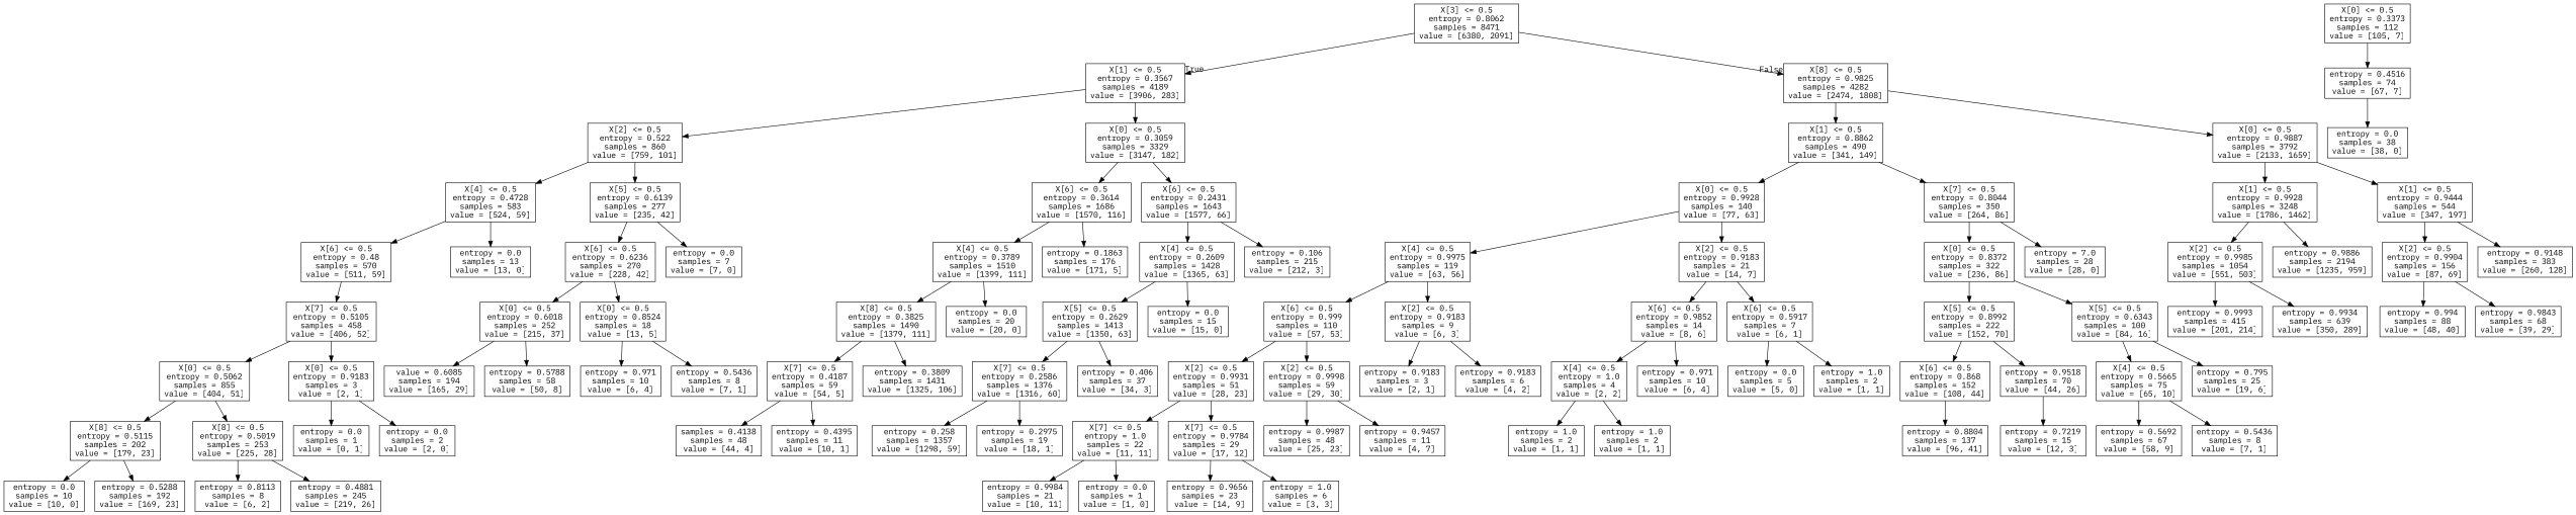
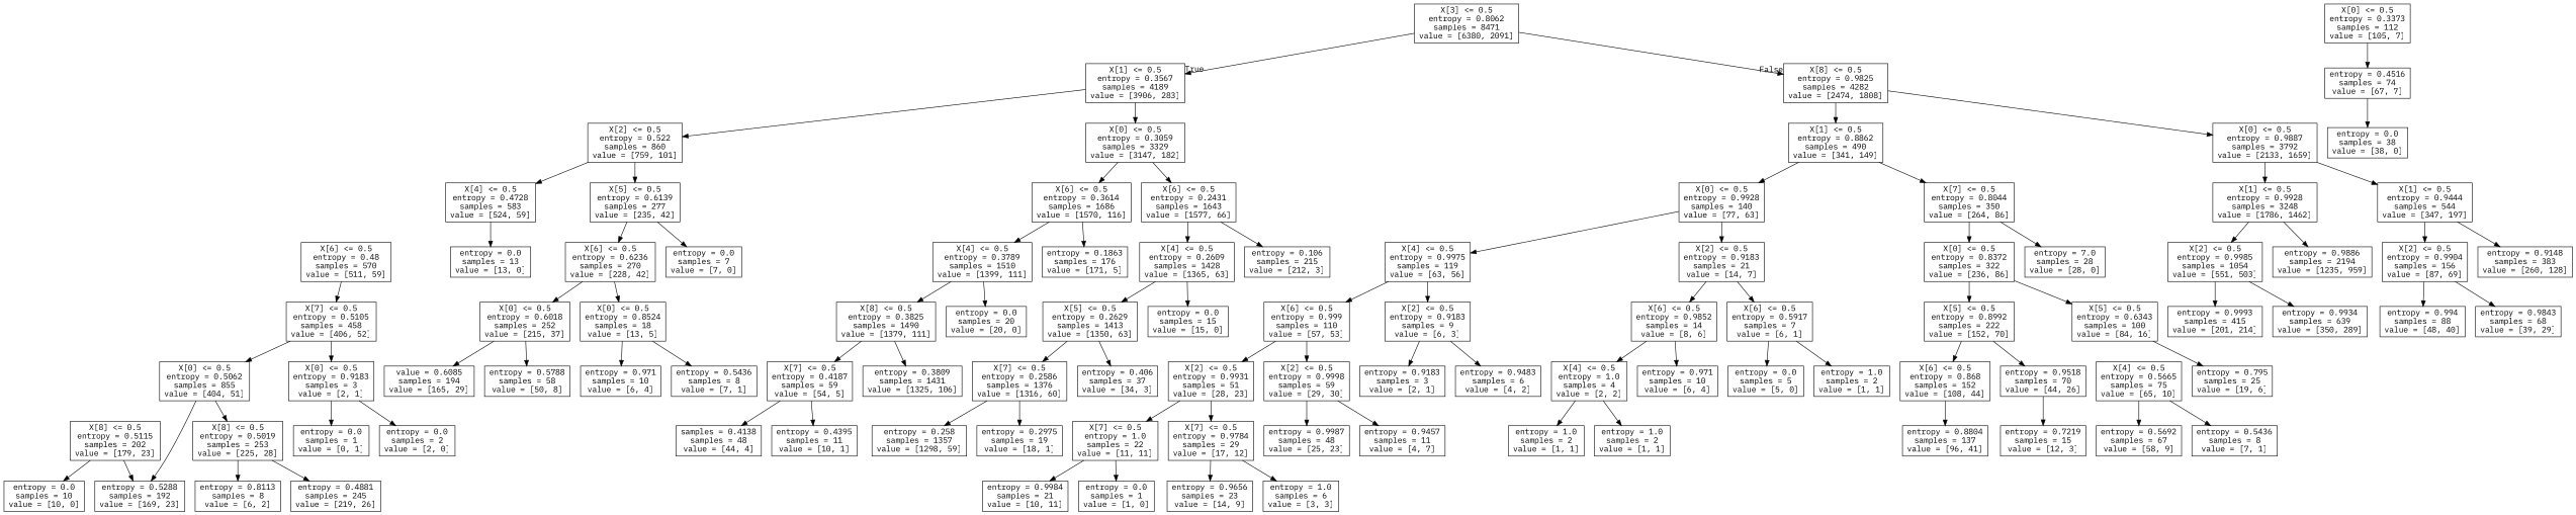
  digraph {
    fontname="IBM Plex Mono"
    node [fontname="IBM Plex Mono" shape=box]
    edge [fontname="IBM Plex Mono"]
    n1 [label="X[3] <= 0.5\nentropy = 0.8062\nsamples = 8471\nvalue = [6380, 2091]"]
    n2 [label="X[1] <= 0.5\nentropy = 0.3567\nsamples = 4189\nvalue = [3906, 283]"]
    n3 [label="X[8] <= 0.5\nentropy = 0.9825\nsamples = 4282\nvalue = [2474, 1808]"]
    n4 [label="X[2] <= 0.5\nentropy = 0.522\nsamples = 860\nvalue = [759, 101]"]
    n5 [label="X[0] <= 0.5\nentropy = 0.3059\nsamples = 3329\nvalue = [3147, 182]"]
    n6 [label="X[1] <= 0.5\nentropy = 0.8862\nsamples = 490\nvalue = [341, 149]"]
    n7 [label="X[0] <= 0.5\nentropy = 0.9887\nsamples = 3792\nvalue = [2133, 1659]"]
    n8 [label="X[4] <= 0.5\nentropy = 0.4728\nsamples = 583\nvalue = [524, 59]"]
    n9 [label="X[5] <= 0.5\nentropy = 0.6139\nsamples = 277\nvalue = [235, 42]"]
    n10 [label="X[6] <= 0.5\nentropy = 0.3614\nsamples = 1686\nvalue = [1570, 116]"]
    n11 [label="X[6] <= 0.5\nentropy = 0.2431\nsamples = 1643\nvalue = [1577, 66]"]
    n12 [label="X[6] <= 0.5\nentropy = 0.48\nsamples = 570\nvalue = [511, 59]"]
    n13 [label="entropy = 0.0\nsamples = 13\nvalue = [13, 0]"]
    n14 [label="X[6] <= 0.5\nentropy = 0.6236\nsamples = 270\nvalue = [228, 42]"]
    n15 [label="entropy = 0.0\nsamples = 7\nvalue = [7, 0]"]
    n16 [label="X[7] <= 0.5\nentropy = 0.5105\nsamples = 458\nvalue = [406, 52]"]
    n17 [label="X[0] <= 0.5\nentropy = 0.5062\nsamples = 855\nvalue = [404, 51]"]
    n18 [label="X[0] <= 0.5\nentropy = 0.9183\nsamples = 3\nvalue = [2, 1]"]
    n19 [label="X[0] <= 0.5\nentropy = 0.3373\nsamples = 112\nvalue = [105, 7]"]
    n20 [label="entropy = 0.4516\nsamples = 74\nvalue = [67, 7]"]
    n21 [label="X[8] <= 0.5\nentropy = 0.5115\nsamples = 202\nvalue = [179, 23]"]
    n22 [label="X[8] <= 0.5\nentropy = 0.5019\nsamples = 253\nvalue = [225, 28]"]
    n23 [label="entropy = 0.0\nsamples = 1\nvalue = [0, 1]"]
    n24 [label="entropy = 0.0\nsamples = 2\nvalue = [2, 0]"]
    n25 [label="entropy = 0.0\nsamples = 10\nvalue = [10, 0]"]
    n26 [label="entropy = 0.5288\nsamples = 192\nvalue = [169, 23]"]
    n27 [label="entropy = 0.8113\nsamples = 8\nvalue = [6, 2]"]
    n28 [label="entropy = 0.4881\nsamples = 245\nvalue = [219, 26]"]
    n29 [label="entropy = 0.0\nsamples = 38\nvalue = [38, 0]"]
    n30 [label="X[0] <= 0.5\nentropy = 0.6018\nsamples = 252\nvalue = [215, 37]"]
    n31 [label="X[0] <= 0.5\nentropy = 0.8524\nsamples = 18\nvalue = [13, 5]"]
    n32 [label="value = 0.6085\nsamples = 194\nvalue = [165, 29]"]
    n33 [label="entropy = 0.5788\nsamples = 58\nvalue = [50, 8]"]
    n34 [label="entropy = 0.971\nsamples = 10\nvalue = [6, 4]"]
    n35 [label="entropy = 0.5436\nsamples = 8\nvalue = [7, 1]"]
    n36 [label="X[4] <= 0.5\nentropy = 0.3789\nsamples = 1510\nvalue = [1399, 111]"]
    n37 [label="entropy = 0.1863\nsamples = 176\nvalue = [171, 5]"]
    n38 [label="X[4] <= 0.5\nentropy = 0.2609\nsamples = 1428\nvalue = [1365, 63]"]
    n39 [label="entropy = 0.106\nsamples = 215\nvalue = [212, 3]"]
    n40 [label="X[8] <= 0.5\nentropy = 0.3825\nsamples = 1490\nvalue = [1379, 111]"]
    n41 [label="entropy = 0.0\nsamples = 20\nvalue = [20, 0]"]
    n42 [label="X[7] <= 0.5\nentropy = 0.4187\nsamples = 59\nvalue = [54, 5]"]
    n43 [label="entropy = 0.3809\nsamples = 1431\nvalue = [1325, 106]"]
    n44 [label="samples = 0.4138\nsamples = 48\nvalue = [44, 4]"]
    n45 [label="entropy = 0.4395\nsamples = 11\nvalue = [10, 1]"]
    n46 [label="X[5] <= 0.5\nentropy = 0.2629\nsamples = 1413\nvalue = [1350, 63]"]
    n47 [label="entropy = 0.0\nsamples = 15\nvalue = [15, 0]"]
    n48 [label="X[7] <= 0.5\nentropy = 0.2586\nsamples = 1376\nvalue = [1316, 60]"]
    n49 [label="entropy = 0.406\nsamples = 37\nvalue = [34, 3]"]
    n50 [label="entropy = 0.258\nsamples = 1357\nvalue = [1298, 59]"]
    n51 [label="entropy = 0.2975\nsamples = 19\nvalue = [18, 1]"]
    n52 [label="X[0] <= 0.5\nentropy = 0.9928\nsamples = 140\nvalue = [77, 63]"]
    n53 [label="X[7] <= 0.5\nentropy = 0.8044\nsamples = 350\nvalue = [264, 86]"]
    n54 [label="X[1] <= 0.5\nentropy = 0.9928\nsamples = 3248\nvalue = [1786, 1462]"]
    n55 [label="X[1] <= 0.5\nentropy = 0.9444\nsamples = 544\nvalue = [347, 197]"]
    n56 [label="X[4] <= 0.5\nentropy = 0.9975\nsamples = 119\nvalue = [63, 56]"]
    n57 [label="X[2] <= 0.5\nentropy = 0.9183\nsamples = 21\nvalue = [14, 7]"]
    n58 [label="X[0] <= 0.5\nentropy = 0.8372\nsamples = 322\nvalue = [236, 86]"]
    n59 [label="entropy = 7.0\nsamples = 28\nvalue = [28, 0]"]
    n60 [label="X[6] <= 0.5\nentropy = 0.999\nsamples = 110\nvalue = [57, 53]"]
    n61 [label="X[2] <= 0.5\nentropy = 0.9183\nsamples = 9\nvalue = [6, 3]"]
    n62 [label="X[6] <= 0.5\nentropy = 0.9852\nsamples = 14\nvalue = [8, 6]"]
    n63 [label="X[6] <= 0.5\nentropy = 0.5917\nsamples = 7\nvalue = [6, 1]"]
    n64 [label="X[2] <= 0.5\nentropy = 0.9931\nsamples = 51\nvalue = [28, 23]"]
    n65 [label="X[2] <= 0.5\nentropy = 0.9998\nsamples = 59\nvalue = [29, 30]"]
    n66 [label="entropy = 0.9183\nsamples = 3\nvalue = [2, 1]"]
-   n67 [label="entropy = 0.9183\nsamples = 6\nvalue = [4, 2]"]
+   n67 [label="entropy = 0.9483\nsamples = 6\nvalue = [4, 2]"]
    n68 [label="X[7] <= 0.5\nentropy = 1.0\nsamples = 22\nvalue = [11, 11]"]
    n69 [label="X[7] <= 0.5\nentropy = 0.9784\nsamples = 29\nvalue = [17, 12]"]
    n70 [label="entropy = 0.9987\nsamples = 48\nvalue = [25, 23]"]
    n71 [label="entropy = 0.9457\nsamples = 11\nvalue = [4, 7]"]
    n72 [label="entropy = 0.9984\nsamples = 21\nvalue = [10, 11]"]
    n73 [label="entropy = 0.0\nsamples = 1\nvalue = [1, 0]"]
    n74 [label="entropy = 0.9656\nsamples = 23\nvalue = [14, 9]"]
    n75 [label="entropy = 1.0\nsamples = 6\nvalue = [3, 3]"]
    n76 [label="X[4] <= 0.5\nentropy = 1.0\nsamples = 4\nvalue = [2, 2]"]
    n77 [label="entropy = 0.971\nsamples = 10\nvalue = [6, 4]"]
    n78 [label="entropy = 0.0\nsamples = 5\nvalue = [5, 0]"]
    n79 [label="entropy = 1.0\nsamples = 2\nvalue = [1, 1]"]
    n80 [label="entropy = 1.0\nsamples = 2\nvalue = [1, 1]"]
    n81 [label="entropy = 1.0\nsamples = 2\nvalue = [1, 1]"]
    n82 [label="X[5] <= 0.5\nentropy = 0.8992\nsamples = 222\nvalue = [152, 70]"]
    n83 [label="X[5] <= 0.5\nentropy = 0.6343\nsamples = 100\nvalue = [84, 16]"]
    n84 [label="X[6] <= 0.5\nentropy = 0.868\nsamples = 152\nvalue = [108, 44]"]
    n85 [label="entropy = 0.9518\nsamples = 70\nvalue = [44, 26]"]
    n86 [label="X[4] <= 0.5\nentropy = 0.5665\nsamples = 75\nvalue = [65, 10]"]
    n87 [label="entropy = 0.795\nsamples = 25\nvalue = [19, 6]"]
    n88 [label="entropy = 0.8804\nsamples = 137\nvalue = [96, 41]"]
    n89 [label="entropy = 0.7219\nsamples = 15\nvalue = [12, 3]"]
    n90 [label="entropy = 0.5692\nsamples = 67\nvalue = [58, 9]"]
    n91 [label="entropy = 0.5436\nsamples = 8\nvalue = [7, 1]"]
    n92 [label="X[2] <= 0.5\nentropy = 0.9985\nsamples = 1054\nvalue = [551, 503]"]
    n93 [label="entropy = 0.9886\nsamples = 2194\nvalue = [1235, 959]"]
    n94 [label="X[2] <= 0.5\nentropy = 0.9904\nsamples = 156\nvalue = [87, 69]"]
    n95 [label="entropy = 0.9148\nsamples = 383\nvalue = [260, 128]"]
    n96 [label="entropy = 0.9993\nsamples = 415\nvalue = [201, 214]"]
    n97 [label="entropy = 0.9934\nsamples = 639\nvalue = [350, 289]"]
    n98 [label="entropy = 0.994\nsamples = 88\nvalue = [48, 40]"]
    n99 [label="entropy = 0.9843\nsamples = 68\nvalue = [39, 29]"]
    n1 -> n2 [headlabel=True labelangle=45 labeldistance=2.5]
    n1 -> n3 [headlabel=False labelangle=-45 labeldistance=2.5]
    n2 -> n4
    n2 -> n5
    n3 -> n6
    n3 -> n7
    n4 -> n8
    n4 -> n9
    n5 -> n10
    n5 -> n11
    n6 -> n52
    n6 -> n53
    n7 -> n54
    n7 -> n55
-   n8 -> n12
    n8 -> n13
    n9 -> n14
    n9 -> n15
    n10 -> n36
    n10 -> n37
    n11 -> n38
    n11 -> n39
    n12 -> n16
    n14 -> n30
    n14 -> n31
    n16 -> n17
    n16 -> n18
-   n17 -> n21
+   n17 -> n26
    n17 -> n22
    n18 -> n23
    n18 -> n24
    n19 -> n20
    n20 -> n29
    n21 -> n25
    n21 -> n26
    n22 -> n27
    n22 -> n28
    n30 -> n32
    n30 -> n33
    n31 -> n34
    n31 -> n35
    n36 -> n40
    n36 -> n41
    n38 -> n46
    n38 -> n47
    n40 -> n42
    n40 -> n43
    n42 -> n44
    n42 -> n45
    n46 -> n48
    n46 -> n49
    n48 -> n50
    n48 -> n51
    n52 -> n56
    n52 -> n57
    n53 -> n58
    n53 -> n59
    n54 -> n92
    n54 -> n93
    n55 -> n94
    n55 -> n95
    n56 -> n60
    n56 -> n61
    n57 -> n62
    n57 -> n63
    n58 -> n82
    n58 -> n83
    n60 -> n64
    n60 -> n65
    n61 -> n66
    n61 -> n67
    n62 -> n76
    n62 -> n77
    n63 -> n78
    n63 -> n79
    n64 -> n68
    n64 -> n69
    n65 -> n70
    n65 -> n71
    n68 -> n72
    n68 -> n73
    n69 -> n74
    n69 -> n75
    n76 -> n80
    n76 -> n81
    n82 -> n84
    n82 -> n85
-   n83 -> n86
    n83 -> n87
    n84 -> n88
    n85 -> n89
    n86 -> n90
    n86 -> n91
    n92 -> n96
    n92 -> n97
    n94 -> n98
    n94 -> n99
  }
